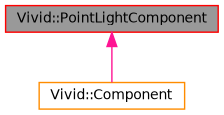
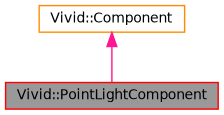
  digraph {
    node [fontname=Helvetica fontsize=10 shape=box style=filled]
    n1 [color=red fillcolor=grey60 fontcolor=black height=0.2 label="Vivid::PointLightComponent" width=0.4]
    n2 [color=darkorange fillcolor=white height=0.2 label="Vivid::Component" width=0.4]
-   n1 -> n2 [color=deeppink dir=back fontname=Helvetica fontsize=10 labelfontname=Helvetica labelfontsize=10 style=solid]
+   n2 -> n1 [color=deeppink dir=back fontname=Helvetica fontsize=10 labelfontname=Helvetica labelfontsize=10 style=solid]
  }
